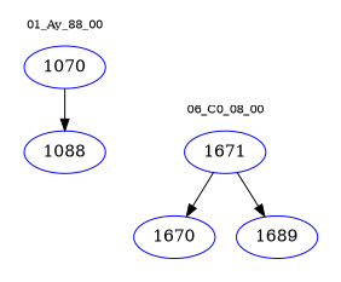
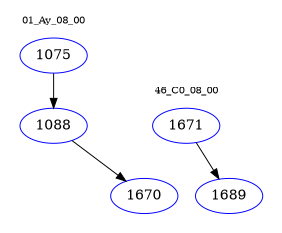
  digraph {
    node [color=blue]
    edge [color=black]
-   n1 [label=1070]
+   n1 [label=1075]
    n2 [label=1088]
    n3 [label=1671]
    n4 [label=1670]
    n5 [label=1689]
    subgraph cluster_1 {
      color=white
      fontsize=10
-     label="01_Ay_88_00"
+     label="01_Ay_08_00"
      n1
      n2
    }
    subgraph cluster_2 {
      color=white
      fontsize=10
-     label="06_C0_08_00"
+     label="46_C0_08_00"
      n3
      n4
      n5
    }
    n1 -> n2
-   n3 -> n4
+   n2 -> n4
    n3 -> n5
  }
